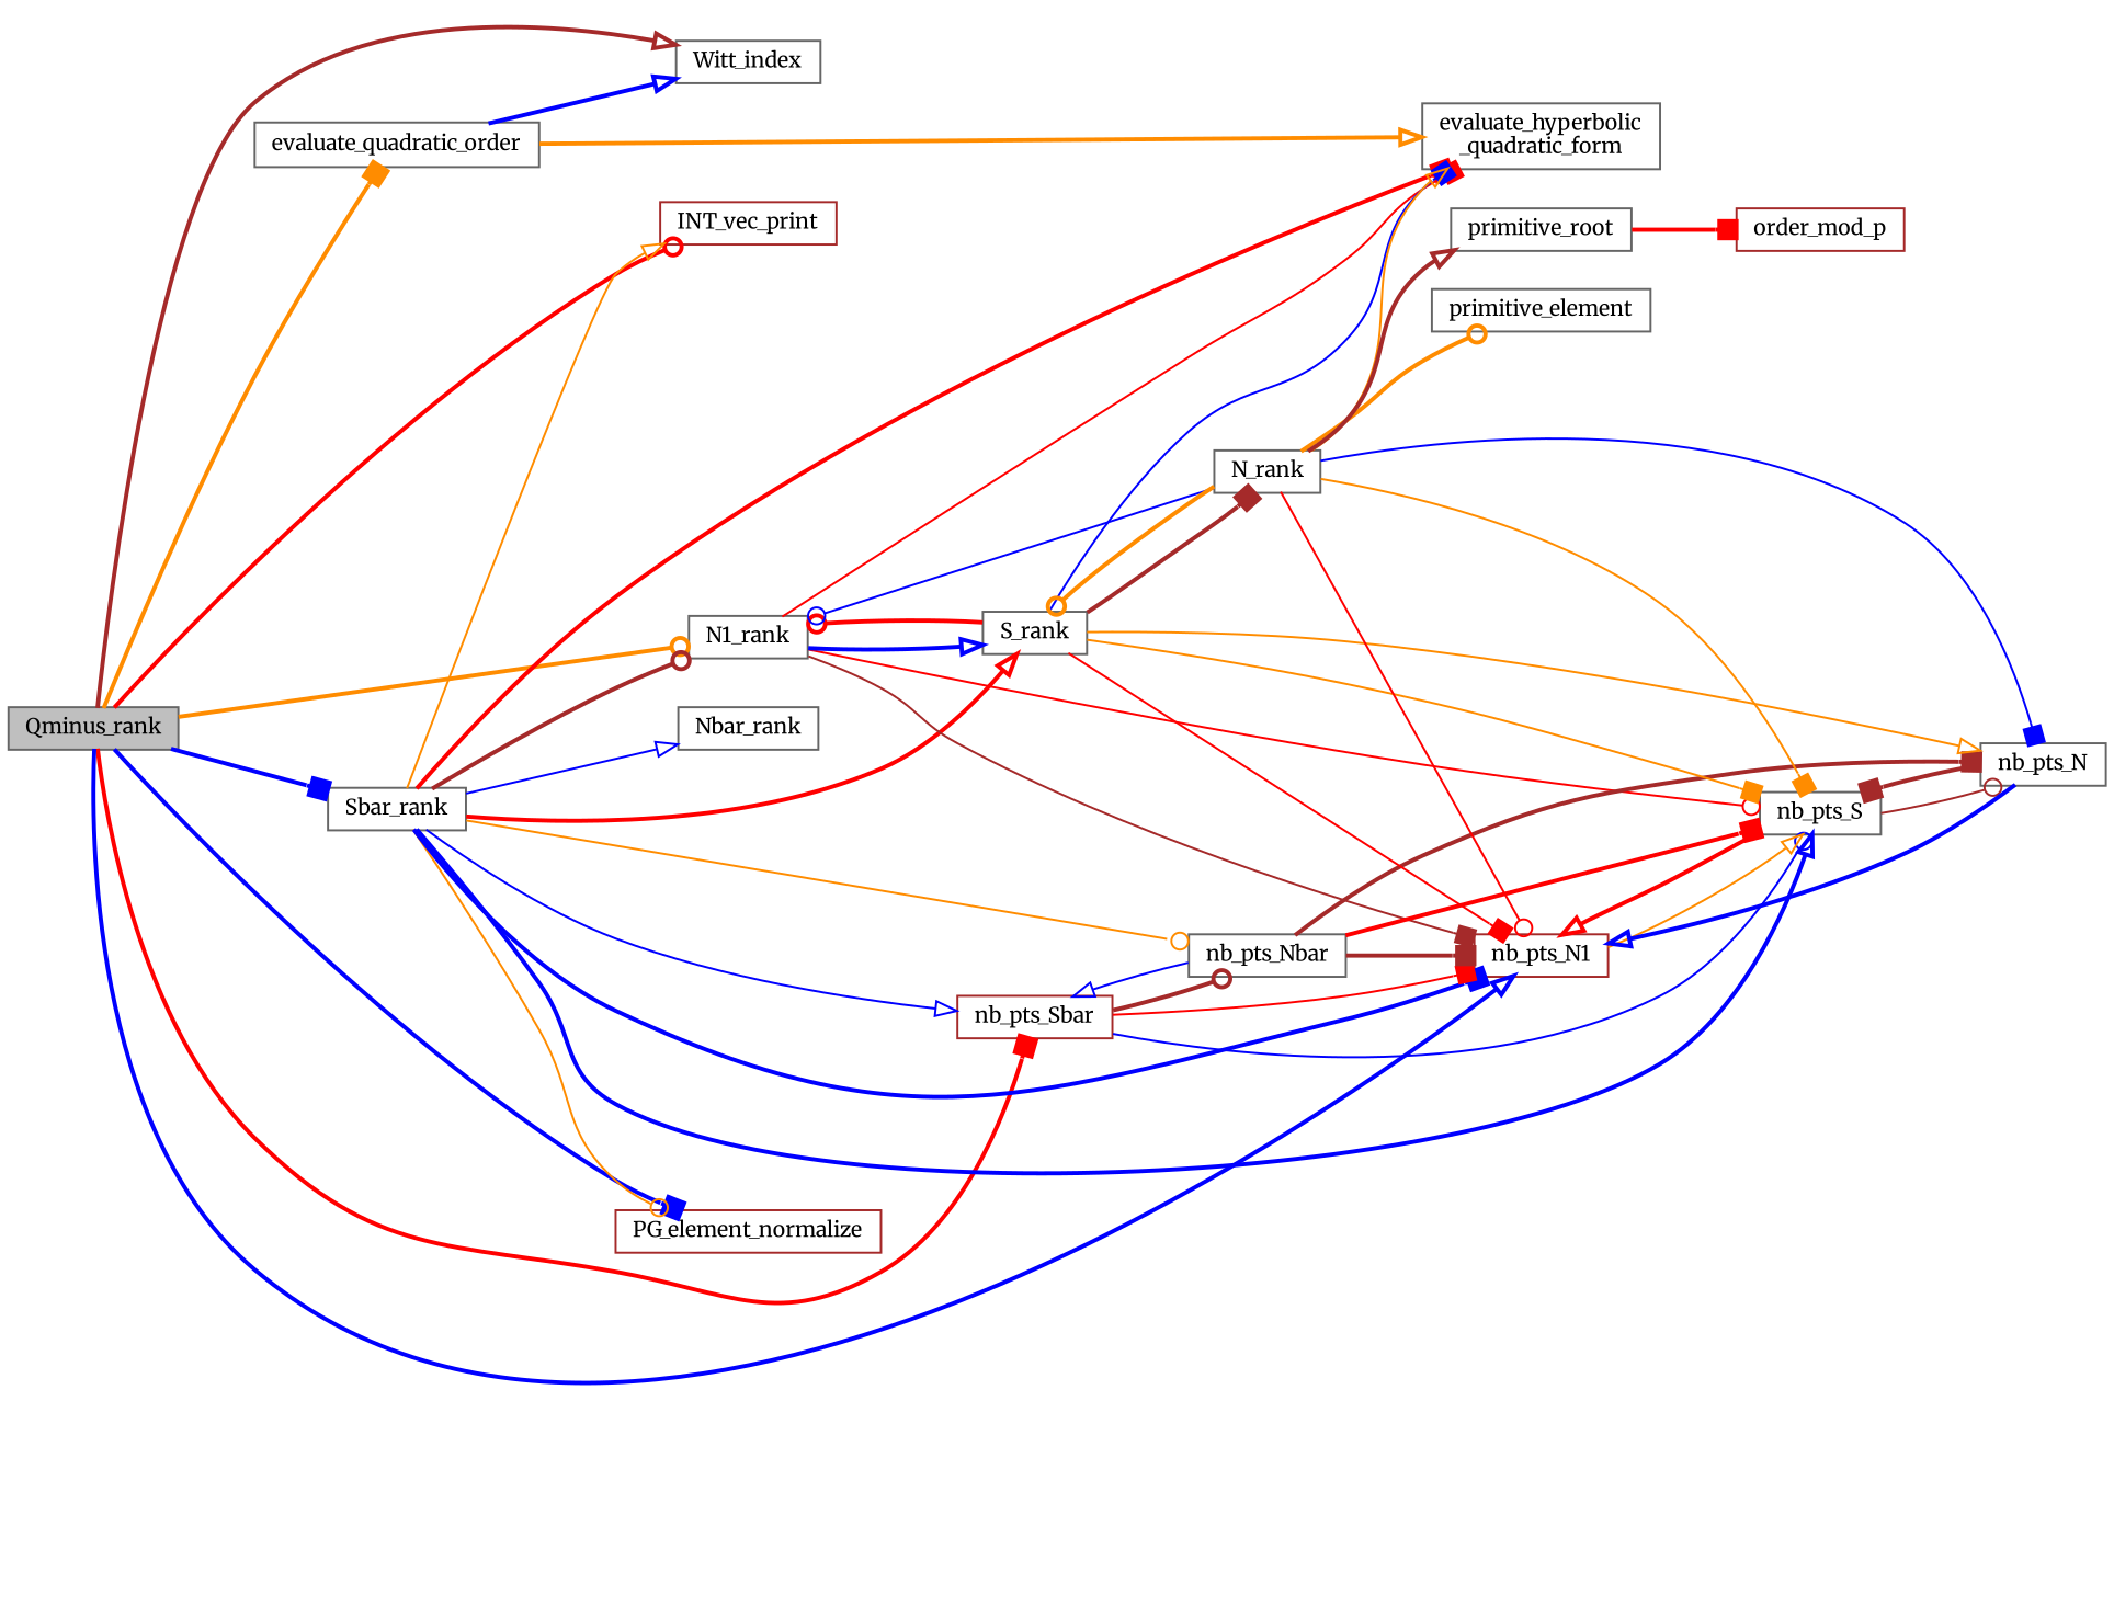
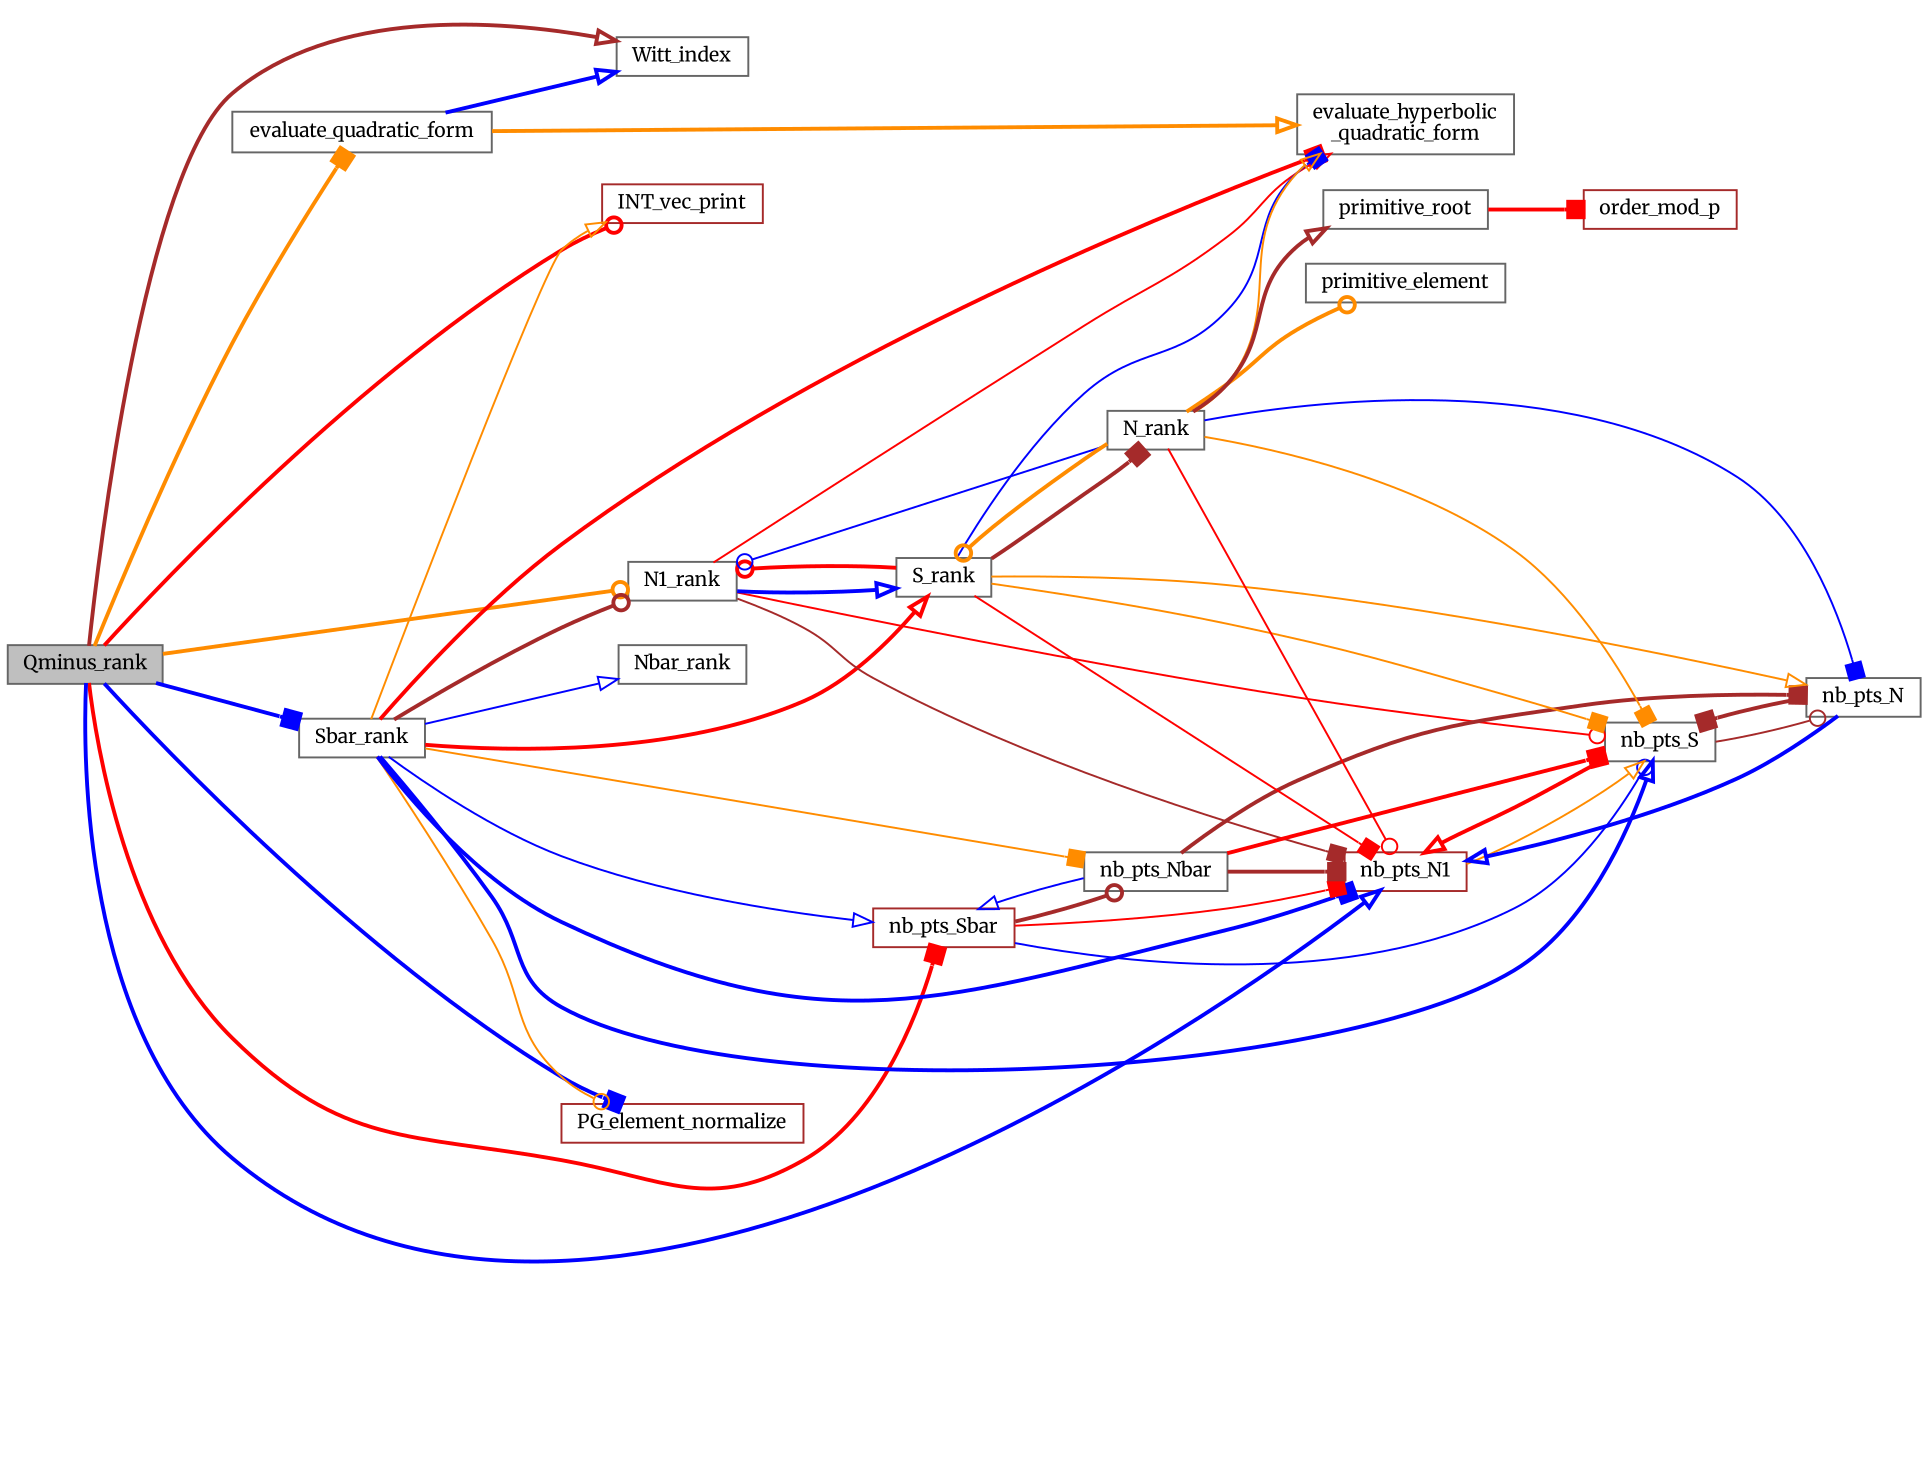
  digraph {
    fontname=Merriweather
    rankdir=LR
    node [color=gray40 fillcolor=white fontname=Merriweather fontsize=10 shape=record style=filled]
    edge [arrowhead=box color=blue fontname=Merriweather fontsize=10 labelfontname=Helvetica labelfontsize=10 style=bold]
    n1 [fillcolor=grey75 fontcolor=black height=0.2 label=Qminus_rank width=0.4]
    n2 [height=0.2 label=Witt_index width=0.4]
-   n3 [height=0.2 label=evaluate_quadratic_order width=0.4]
+   n3 [height=0.2 label=evaluate_quadratic_form width=0.4]
    n4 [color=brown height=0.2 label=INT_vec_print width=0.4]
    n5 [color=brown height=0.2 label=PG_element_normalize width=0.4]
    n6 [height=0.2 label=Sbar_rank width=0.4]
    n7 [color=brown height=0.2 label=nb_pts_Sbar width=0.4]
    n8 [color=brown height=0.2 label=nb_pts_N1 width=0.4]
    n9 [height=0.2 label=N1_rank width=0.4]
    n10 [height=0.2 label="evaluate_hyperbolic\l_quadratic_form" width=0.4]
    n11 [height=0.2 label=nb_pts_S width=0.4]
    n12 [height=0.2 label=nb_pts_Nbar width=0.4]
    n13 [height=0.2 label=S_rank width=0.4]
    n14 [height=0.2 label=Nbar_rank width=0.4]
    n15 [height=0.2 label=nb_pts_N width=0.4]
    n16 [height=0.2 label=N_rank width=0.4]
    n17 [height=0.2 label=primitive_element width=0.4]
    n18 [height=0.2 label=primitive_root width=0.4]
    n19 [color=brown height=0.2 label=order_mod_p width=0.4]
    n1 -> n2 [arrowhead=onormal color=brown]
    n1 -> n3 [color=darkorange]
    n1 -> n4 [arrowhead=odot color=red]
    n1 -> n5
    n1 -> n6
    n1 -> n7 [color=red]
    n1 -> n8 [arrowhead=onormal]
    n1 -> n9 [arrowhead=odot color=darkorange]
    n3 -> n2 [arrowhead=onormal]
    n3 -> n10 [arrowhead=onormal color=darkorange]
    n6 -> n4 [arrowhead=onormal color=darkorange style=solid]
    n6 -> n5 [arrowhead=odot color=darkorange style=solid]
    n6 -> n7 [arrowhead=onormal style=solid]
    n6 -> n8
    n6 -> n9 [arrowhead=odot color=brown]
    n6 -> n10 [color=red]
    n6 -> n11 [arrowhead=onormal]
-   n6 -> n12 [arrowhead=odot color=darkorange style=solid]
+   n6 -> n12 [color=darkorange style=solid]
    n6 -> n13 [arrowhead=onormal color=red]
    n6 -> n14 [arrowhead=onormal style=solid]
    n7 -> n8 [color=red style=solid]
    n7 -> n11 [arrowhead=odot style=solid]
    n7 -> n12 [arrowhead=odot color=brown]
    n8 -> n11 [arrowhead=onormal color=darkorange style=solid]
    n9 -> n8 [color=brown style=solid]
-   n9 -> n10 [color=red style=solid]
+   n9 -> n10 [arrowhead=onormal color=red style=solid]
    n9 -> n11 [arrowhead=odot color=red style=solid]
    n9 -> n13 [arrowhead=onormal]
    n11 -> n8 [arrowhead=onormal color=red]
    n11 -> n15 [arrowhead=odot color=brown style=solid]
    n12 -> n7 [arrowhead=onormal style=solid]
    n12 -> n8 [color=brown]
    n12 -> n11 [color=red]
    n12 -> n15 [color=brown]
    n13 -> n8 [color=red style=solid]
    n13 -> n9 [arrowhead=odot color=red]
    n13 -> n10 [style=solid]
    n13 -> n11 [color=darkorange style=solid]
    n13 -> n15 [arrowhead=onormal color=darkorange style=solid]
    n13 -> n16 [color=brown]
    n15 -> n8 [arrowhead=onormal]
    n15 -> n11 [color=brown]
    n16 -> n8 [arrowhead=odot color=red style=solid]
    n16 -> n9 [arrowhead=odot style=solid]
    n16 -> n10 [arrowhead=onormal color=darkorange style=solid]
    n16 -> n11 [color=darkorange style=solid]
    n16 -> n13 [arrowhead=odot color=darkorange]
    n16 -> n15 [style=solid]
    n16 -> n17 [arrowhead=odot color=darkorange]
    n16 -> n18 [arrowhead=onormal color=brown]
    n18 -> n19 [color=red]
  }
